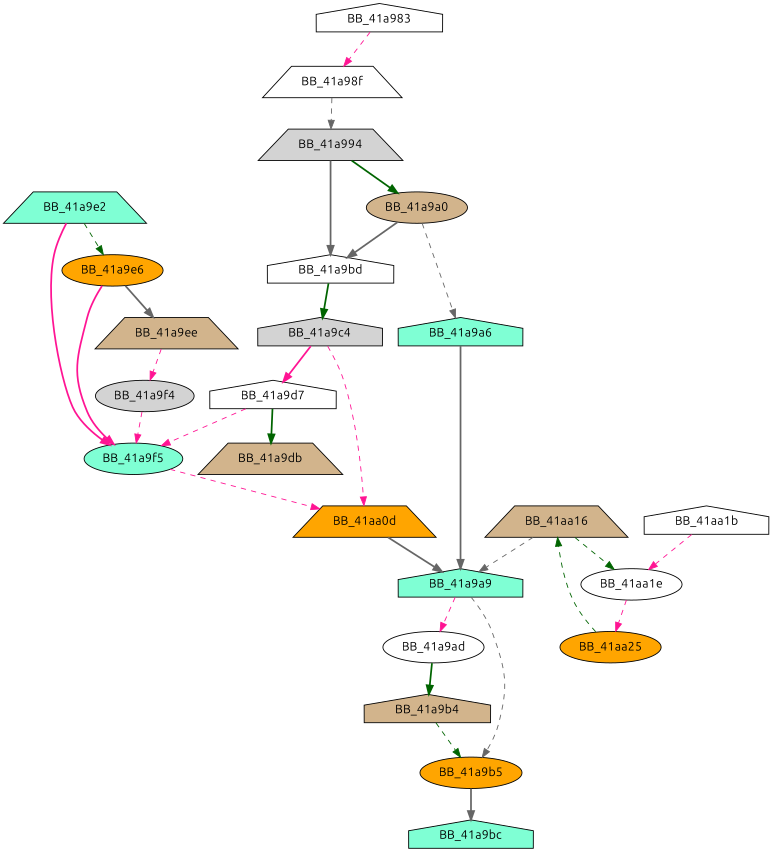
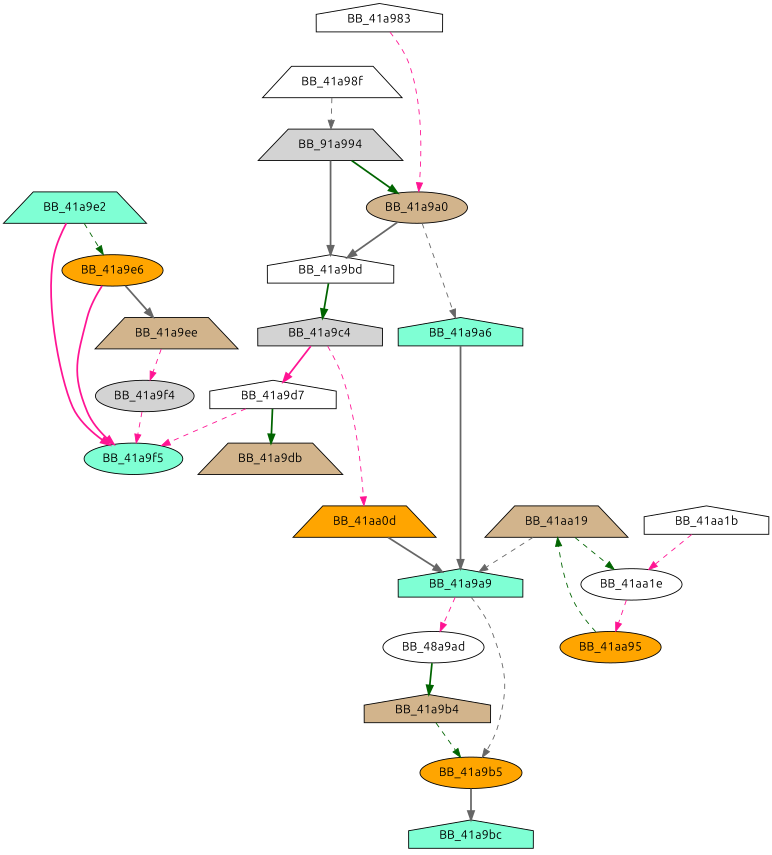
  digraph {
    fontname=Ubuntu
    node [fillcolor=white fontname=Ubuntu shape=house style=filled]
    edge [color=deeppink fontname=Ubuntu style=dashed]
    BB_41a98f [shape=trapezium]
    BB_41a983
-   BB_41a994 [fillcolor=lightgrey shape=trapezium]
+   BB_41a994 [fillcolor=lightgrey shape=trapezium label=BB_91a994]
    BB_41a9a0 [fillcolor=tan shape=ellipse]
    BB_41a9bd
    BB_41a9a6 [fillcolor=aquamarine]
    BB_41a9c4 [fillcolor=lightgrey]
    BB_41a9a9 [fillcolor=aquamarine]
    BB_41a9d7
    BB_41aa0d [fillcolor=orange shape=trapezium]
-   BB_41a9ad [shape=ellipse]
+   BB_41a9ad [shape=ellipse label=BB_48a9ad]
    BB_41a9b5 [fillcolor=orange shape=ellipse]
    BB_41a9b4 [fillcolor=tan]
    BB_41a9bc [fillcolor=aquamarine]
    BB_41a9db [fillcolor=tan shape=trapezium]
    BB_41a9f5 [fillcolor=aquamarine shape=ellipse]
-   BB_41aa19 [fillcolor=tan shape=trapezium label=BB_41aa16]
+   BB_41aa19 [fillcolor=tan shape=trapezium]
    BB_41aa1e [shape=ellipse]
    BB_41a9e2 [fillcolor=aquamarine shape=trapezium]
    BB_41a9e6 [fillcolor=orange shape=ellipse]
    BB_41a9ee [fillcolor=tan shape=trapezium]
    BB_41a9f4 [fillcolor=lightgrey shape=ellipse]
-   BB_41aa25 [fillcolor=orange shape=ellipse]
+   BB_41aa25 [fillcolor=orange shape=ellipse label=BB_41aa95]
    BB_41aa1b
    BB_41a98f -> BB_41a994 [color=gray40]
-   BB_41a983 -> BB_41a98f
+   BB_41a983 -> BB_41a9a0
    BB_41a994 -> BB_41a9a0 [color=darkgreen style=bold]
    BB_41a994 -> BB_41a9bd [color=gray40 style=bold]
    BB_41a9a0 -> BB_41a9bd [color=gray40 style=bold]
    BB_41a9a0 -> BB_41a9a6 [color=gray40]
    BB_41a9bd -> BB_41a9c4 [color=darkgreen style=bold]
    BB_41a9a6 -> BB_41a9a9 [color=gray40 style=bold]
    BB_41a9c4 -> BB_41a9d7 [style=bold]
    BB_41a9c4 -> BB_41aa0d
    BB_41a9a9 -> BB_41a9ad
    BB_41a9a9 -> BB_41a9b5 [color=gray40]
    BB_41a9d7 -> BB_41a9db [color=darkgreen style=bold]
    BB_41a9d7 -> BB_41a9f5
    BB_41aa0d -> BB_41a9a9 [color=gray40 style=bold]
    BB_41a9ad -> BB_41a9b4 [color=darkgreen style=bold]
    BB_41a9b5 -> BB_41a9bc [color=gray40 style=bold]
    BB_41a9b4 -> BB_41a9b5 [color=darkgreen]
-   BB_41a9f5 -> BB_41aa0d
    BB_41aa19 -> BB_41a9a9 [color=gray40]
    BB_41aa19 -> BB_41aa1e [color=darkgreen]
    BB_41aa1e -> BB_41aa25
    BB_41a9e2 -> BB_41a9f5 [style=bold]
    BB_41a9e2 -> BB_41a9e6 [color=darkgreen]
    BB_41a9e6 -> BB_41a9f5 [style=bold]
    BB_41a9e6 -> BB_41a9ee [color=gray40 style=bold]
    BB_41a9ee -> BB_41a9f4
    BB_41a9f4 -> BB_41a9f5
    BB_41aa25 -> BB_41aa19 [color=darkgreen]
    BB_41aa1b -> BB_41aa1e
  }
